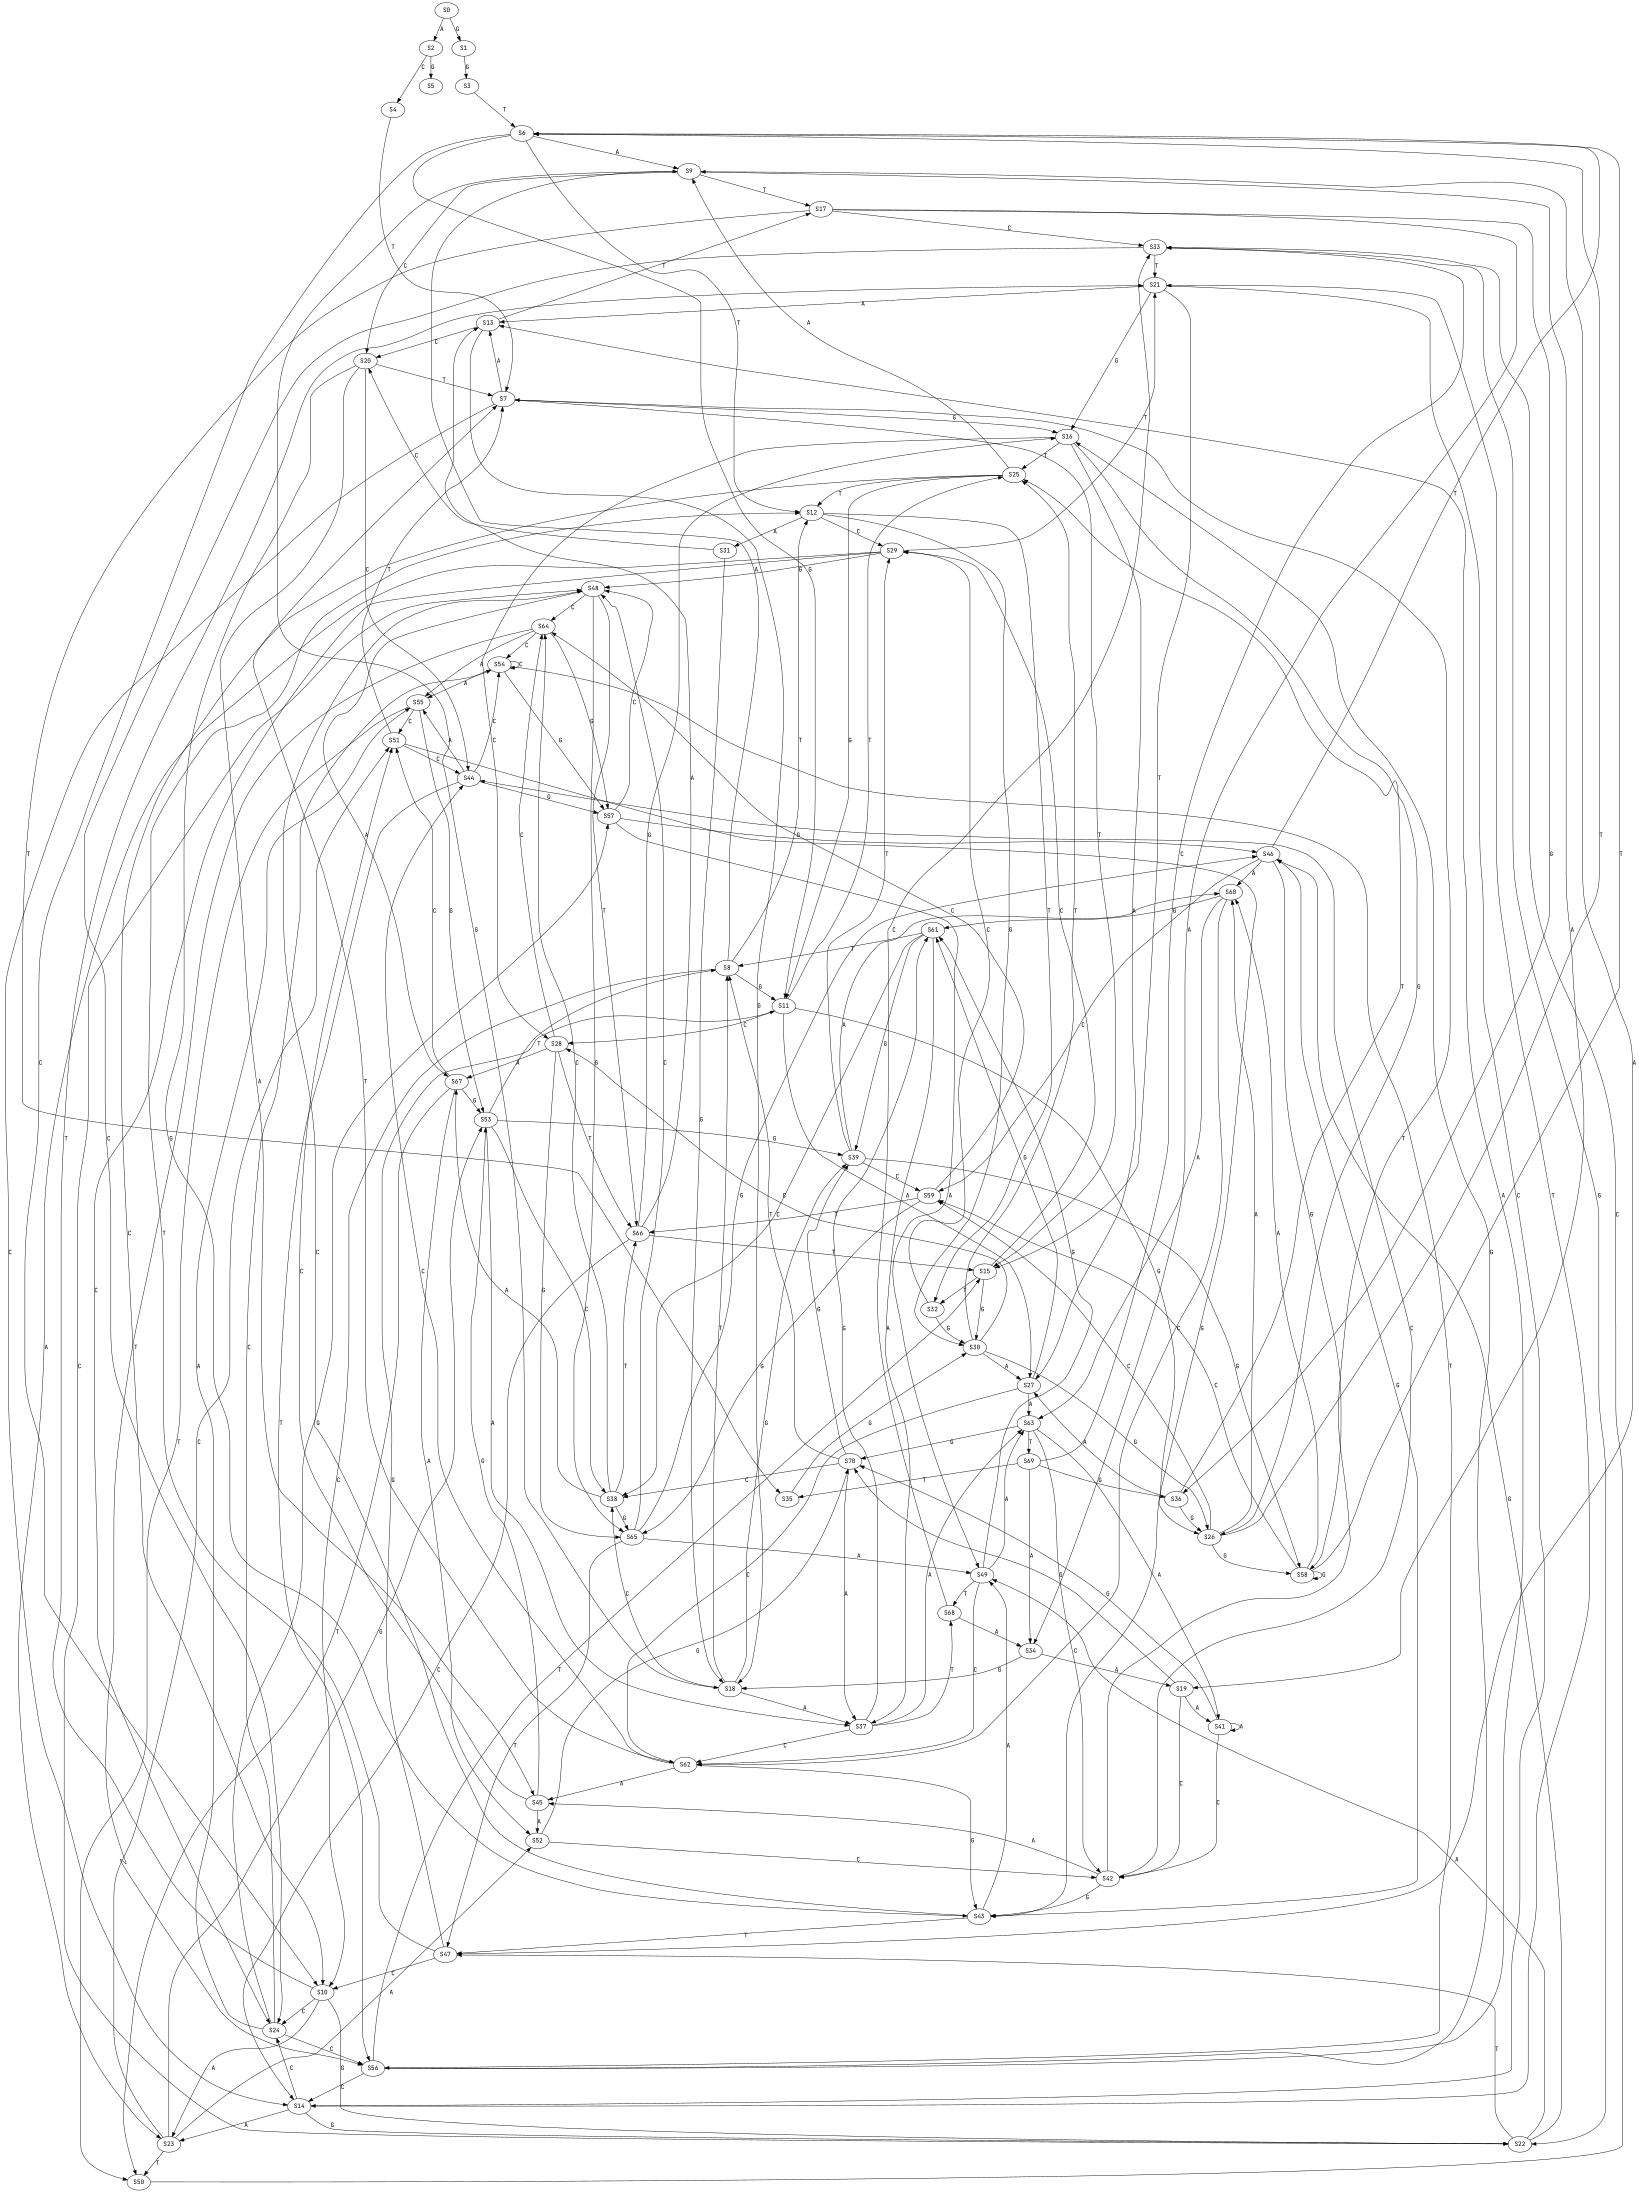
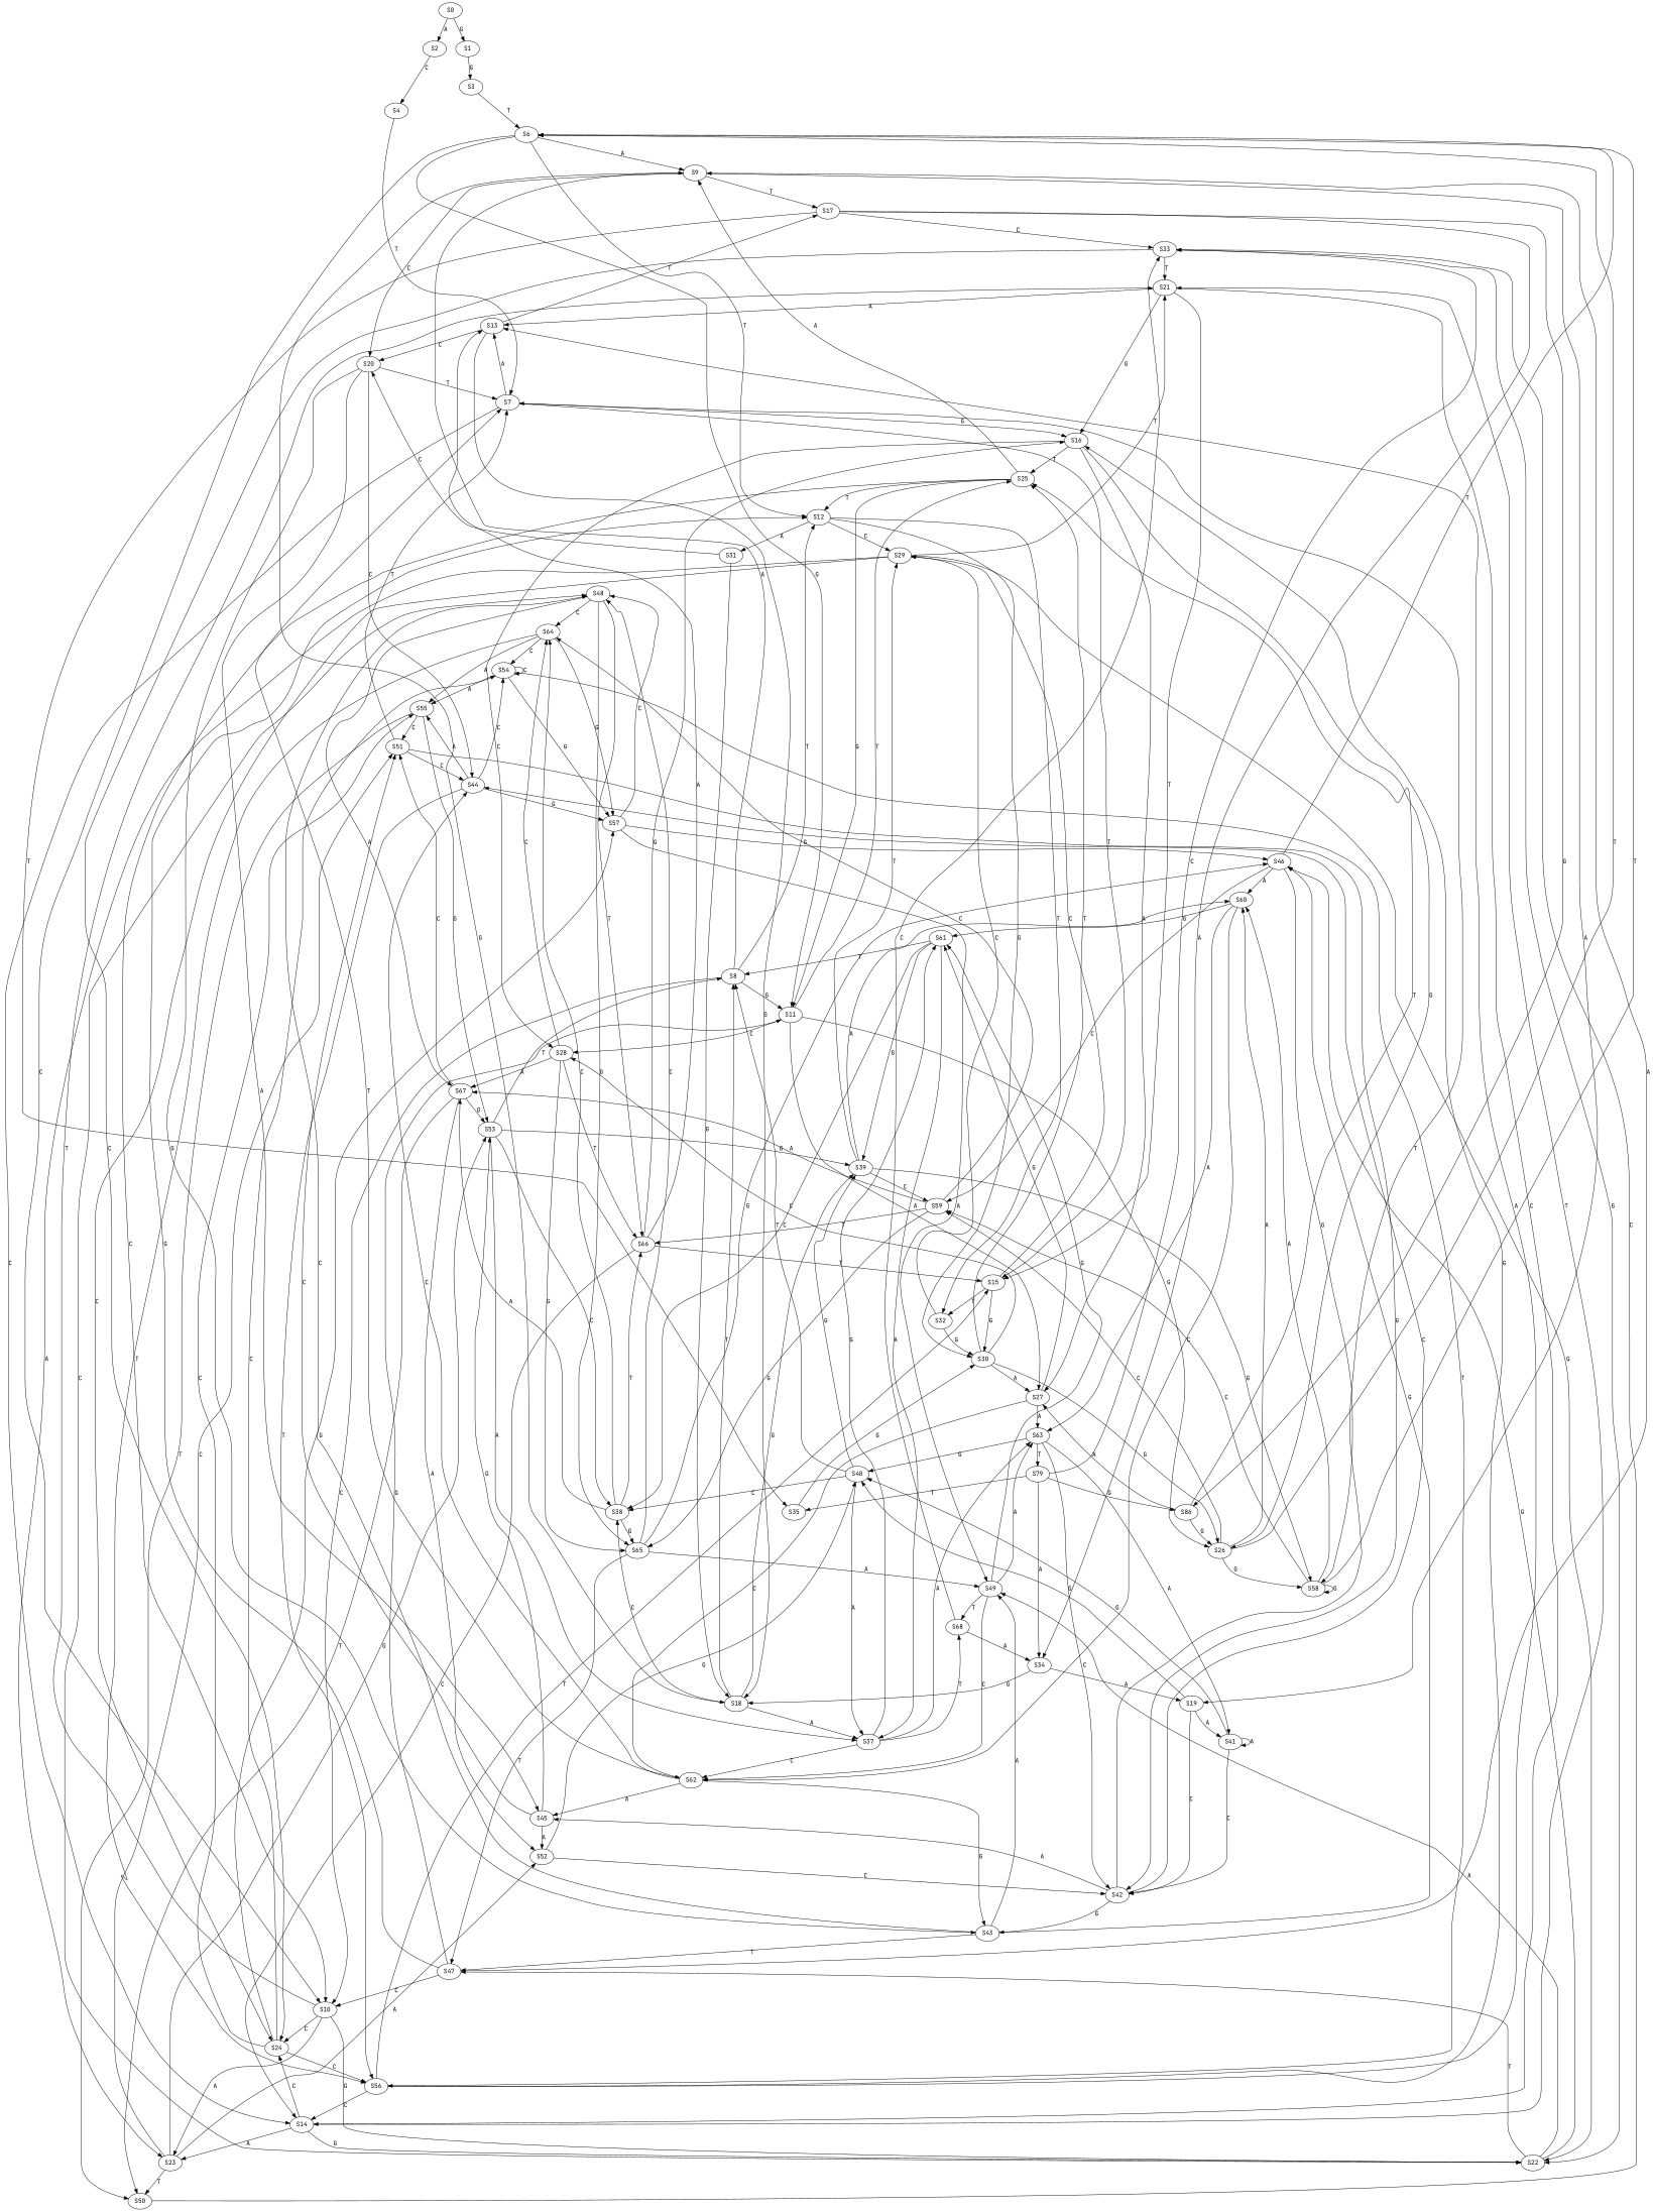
  strict digraph {
    fontname="JetBrains Mono"
    node [fontname="JetBrains Mono"]
    edge [fontname="JetBrains Mono"]
    S0
    S1
    S2
    S3
    S4
-   S5
    S6
    S7
    S9
    S10
    S11
    S12
    S13
    S14
    S15
    S16
    S8
    S17
    S18
    S19
    S20
    S21
    S22
    S23
    S24
    S25
    S26
    S27
    S28
    S29
    S30
    S31
    S32
    S33
    S34
    S35
-   S36
+   S36 [label=S86]
    S37
    S38
    S39
-   S40 [label=S70]
+   S40
    S41
    S42
    S43
    S44
    S45
    S46
    S47
    S48
    S49
    S50
    S51
    S52
    S53
    S54
    S55
    S56
    S57
    S58
    S59
    S60
    S61
    S62
    S63
    S64
    S65
    S66
    S67
    S68
-   S69
+   S69 [label=S79]
    S0 -> S1 [label=G]
    S0 -> S2 [label=A]
    S1 -> S3 [label=G]
    S2 -> S4 [label=C]
-   S2 -> S5 [label=G]
    S3 -> S6 [label=T]
    S4 -> S7 [label=T]
    S6 -> S9 [label=A]
    S6 -> S10 [label=C]
    S6 -> S11 [label=G]
    S6 -> S12 [label=T]
    S7 -> S13 [label=A]
    S7 -> S14 [label=C]
    S7 -> S15 [label=T]
    S7 -> S16 [label=G]
    S9 -> S17 [label=T]
    S9 -> S18 [label=G]
    S9 -> S19 [label=A]
    S9 -> S20 [label=C]
    S10 -> S21 [label=T]
    S10 -> S22 [label=G]
    S10 -> S23 [label=A]
    S10 -> S24 [label=C]
    S11 -> S25 [label=T]
    S11 -> S26 [label=G]
    S11 -> S27 [label=A]
    S11 -> S28 [label=C]
    S12 -> S29 [label=C]
    S12 -> S30 [label=G]
    S12 -> S31 [label=A]
    S12 -> S32 [label=T]
    S13 -> S17 [label=T]
    S13 -> S18 [label=G]
    S13 -> S20 [label=C]
    S14 -> S21 [label=T]
    S14 -> S22 [label=G]
    S14 -> S23 [label=A]
    S14 -> S24 [label=C]
    S15 -> S29 [label=C]
    S15 -> S30 [label=G]
    S15 -> S32 [label=T]
    S16 -> S25 [label=T]
    S16 -> S26 [label=G]
    S16 -> S27 [label=A]
    S16 -> S28 [label=C]
    S8 -> S9 [label=A]
    S8 -> S10 [label=C]
    S8 -> S11 [label=G]
    S8 -> S12 [label=T]
    S17 -> S33 [label=C]
    S17 -> S34 [label=A]
    S17 -> S35 [label=T]
    S17 -> S36 [label=G]
    S18 -> S8 [label=T]
    S18 -> S37 [label=A]
    S18 -> S38 [label=C]
    S18 -> S39 [label=G]
    S19 -> S40 [label=G]
    S19 -> S41 [label=A]
    S19 -> S42 [label=C]
    S20 -> S7 [label=T]
    S20 -> S43 [label=G]
    S20 -> S44 [label=C]
    S20 -> S45 [label=A]
    S21 -> S13 [label=A]
    S21 -> S14 [label=C]
    S21 -> S15 [label=T]
    S21 -> S16 [label=G]
    S22 -> S46 [label=G]
    S22 -> S47 [label=T]
    S22 -> S48 [label=C]
    S22 -> S49 [label=A]
    S23 -> S50 [label=T]
    S23 -> S51 [label=C]
    S23 -> S52 [label=A]
    S23 -> S53 [label=G]
    S24 -> S54 [label=C]
-   S24 -> S55 [label=A]
+   S24 -> S55 [label=C]
    S24 -> S56 [label=C]
    S24 -> S57 [label=G]
    S25 -> S9 [label=A]
    S25 -> S10 [label=C]
    S25 -> S11 [label=G]
    S25 -> S12 [label=T]
    S26 -> S6 [label=T]
    S26 -> S58 [label=G]
    S26 -> S59 [label=C]
    S26 -> S60 [label=A]
    S27 -> S61 [label=G]
    S27 -> S62 [label=C]
    S27 -> S63 [label=A]
    S28 -> S64 [label=C]
    S28 -> S65 [label=G]
    S28 -> S66 [label=T]
    S28 -> S67 [label=A]
    S29 -> S21 [label=T]
-   S29 -> S48 [label=G]
+   S29 -> S22 [label=G]
    S29 -> S23 [label=A]
    S29 -> S24 [label=C]
    S30 -> S25 [label=T]
    S30 -> S26 [label=G]
    S30 -> S27 [label=A]
    S30 -> S28 [label=C]
    S31 -> S18 [label=G]
    S31 -> S20 [label=C]
    S32 -> S29 [label=C]
    S32 -> S30 [label=G]
    S33 -> S21 [label=T]
    S33 -> S22 [label=G]
    S33 -> S24 [label=C]
    S34 -> S18 [label=G]
    S34 -> S19 [label=A]
    S35 -> S30 [label=G]
    S36 -> S25 [label=T]
    S36 -> S26 [label=G]
    S36 -> S27 [label=A]
    S37 -> S61 [label=G]
    S37 -> S62 [label=C]
    S37 -> S63 [label=A]
    S37 -> S68 [label=T]
    S38 -> S64 [label=C]
    S38 -> S65 [label=G]
    S38 -> S66 [label=T]
    S38 -> S67 [label=A]
    S39 -> S29 [label=T]
    S39 -> S58 [label=G]
    S39 -> S59 [label=C]
    S39 -> S60 [label=A]
    S40 -> S8 [label=T]
    S40 -> S37 [label=A]
    S40 -> S38 [label=C]
    S40 -> S39 [label=G]
    S41 -> S40 [label=G]
    S41 -> S41 [label=A]
    S41 -> S42 [label=C]
    S42 -> S7 [label=T]
    S42 -> S43 [label=G]
    S42 -> S44 [label=C]
    S42 -> S45 [label=A]
    S43 -> S46 [label=G]
    S43 -> S47 [label=T]
    S43 -> S48 [label=C]
    S43 -> S49 [label=A]
    S44 -> S54 [label=C]
    S44 -> S55 [label=A]
    S44 -> S56 [label=T]
    S44 -> S57 [label=G]
    S45 -> S51 [label=C]
    S45 -> S52 [label=A]
    S45 -> S53 [label=G]
    S46 -> S6 [label=T]
    S46 -> S58 [label=G]
    S46 -> S59 [label=C]
    S46 -> S60 [label=A]
    S47 -> S9 [label=A]
    S47 -> S10 [label=C]
    S47 -> S11 [label=G]
-   S47 -> S12 [label=T]
+   S47 -> S12 [label=G]
    S48 -> S64 [label=C]
    S48 -> S65 [label=G]
    S48 -> S66 [label=T]
    S48 -> S67 [label=A]
    S49 -> S61 [label=G]
    S49 -> S62 [label=C]
    S49 -> S63 [label=A]
    S49 -> S68 [label=T]
    S50 -> S33 [label=C]
    S51 -> S7 [label=T]
-   S51 -> S43 [label=G]
+   S51 -> S42 [label=G]
    S51 -> S44 [label=C]
    S52 -> S40 [label=G]
    S52 -> S42 [label=C]
    S53 -> S8 [label=T]
    S53 -> S37 [label=A]
    S53 -> S38 [label=C]
    S53 -> S39 [label=G]
    S54 -> S54 [label=C]
    S54 -> S55 [label=A]
    S54 -> S56 [label=T]
    S54 -> S57 [label=G]
    S55 -> S50 [label=T]
    S55 -> S51 [label=C]
    S55 -> S53 [label=G]
    S56 -> S13 [label=A]
    S56 -> S14 [label=C]
    S56 -> S15 [label=T]
    S56 -> S16 [label=G]
    S57 -> S46 [label=G]
    S57 -> S48 [label=C]
    S57 -> S49 [label=A]
    S58 -> S6 [label=T]
    S58 -> S58 [label=G]
    S58 -> S59 [label=C]
    S58 -> S60 [label=A]
    S59 -> S64 [label=C]
    S59 -> S65 [label=G]
    S59 -> S66 [label=T]
+   S59 -> S67 [label=A]
    S60 -> S61 [label=G]
    S60 -> S62 [label=C]
    S60 -> S63 [label=A]
    S61 -> S8 [label=T]
    S61 -> S37 [label=A]
    S61 -> S38 [label=C]
    S61 -> S39 [label=G]
    S62 -> S7 [label=T]
    S62 -> S43 [label=G]
    S62 -> S44 [label=C]
    S62 -> S45 [label=A]
    S63 -> S40 [label=G]
    S63 -> S41 [label=A]
    S63 -> S42 [label=C]
    S63 -> S69 [label=T]
    S64 -> S54 [label=C]
    S64 -> S55 [label=A]
    S64 -> S56 [label=T]
    S64 -> S57 [label=G]
    S65 -> S46 [label=G]
    S65 -> S47 [label=T]
    S65 -> S48 [label=C]
    S65 -> S49 [label=A]
    S66 -> S13 [label=A]
    S66 -> S14 [label=C]
    S66 -> S15 [label=T]
    S66 -> S16 [label=G]
    S67 -> S50 [label=T]
    S67 -> S51 [label=C]
    S67 -> S52 [label=A]
    S67 -> S53 [label=G]
    S68 -> S33 [label=C]
    S68 -> S34 [label=A]
    S69 -> S33 [label=C]
    S69 -> S34 [label=A]
    S69 -> S35 [label=T]
    S69 -> S36 [label=G]
  }
